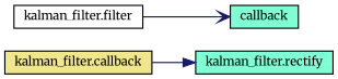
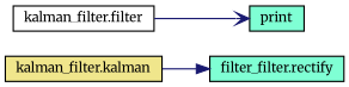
  digraph {
    fontname=Merriweather
    rankdir=LR
    node [color=black fillcolor=aquamarine fontname=Merriweather fontsize=10 shape=record style=filled]
    edge [color=midnightblue fontname=Merriweather fontsize=10 labelfontname=Helvetica labelfontsize=10 style=solid]
-   n1 [fillcolor=khaki fontcolor=black height=0.2 label="kalman_filter.callback" width=0.4]
-   n2 [height=0.2 label="kalman_filter.rectify" width=0.4]
+   n1 [fillcolor=khaki fontcolor=black height=0.2 label="kalman_filter.kalman" width=0.4]
+   n2 [height=0.2 label="filter_filter.rectify" width=0.4]
    n3 [fillcolor=white height=0.2 label="kalman_filter.filter" width=0.4]
-   n4 [height=0.2 label=callback width=0.4]
+   n4 [height=0.2 label=print width=0.4]
    n1 -> n2 [arrowhead=normal]
    n3 -> n4 [arrowhead=vee]
  }
